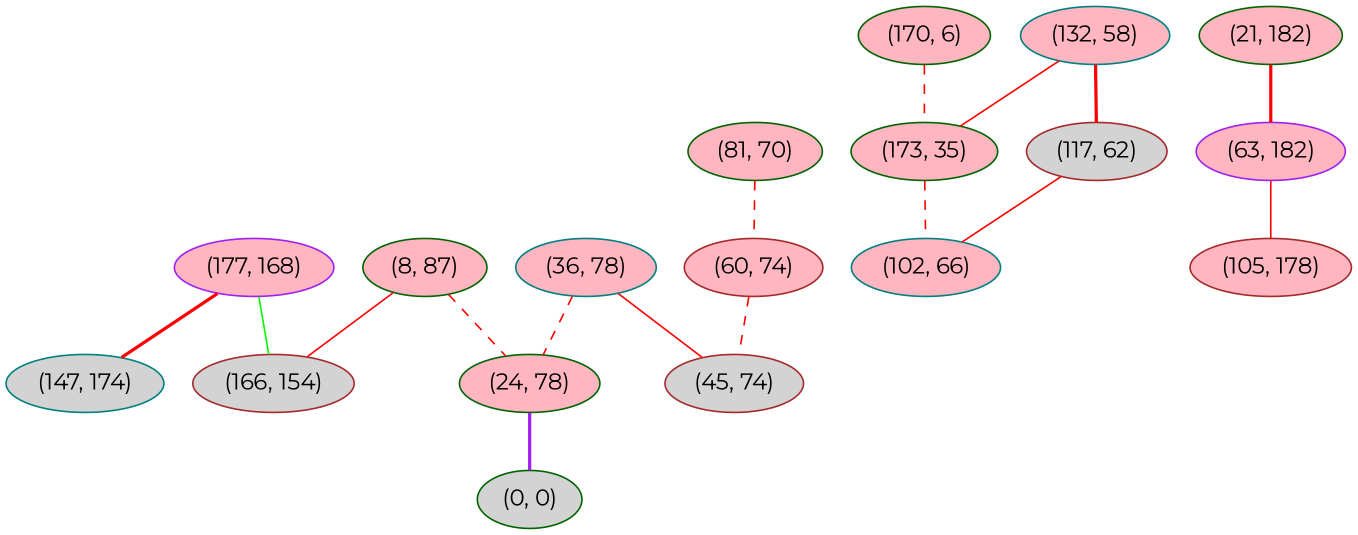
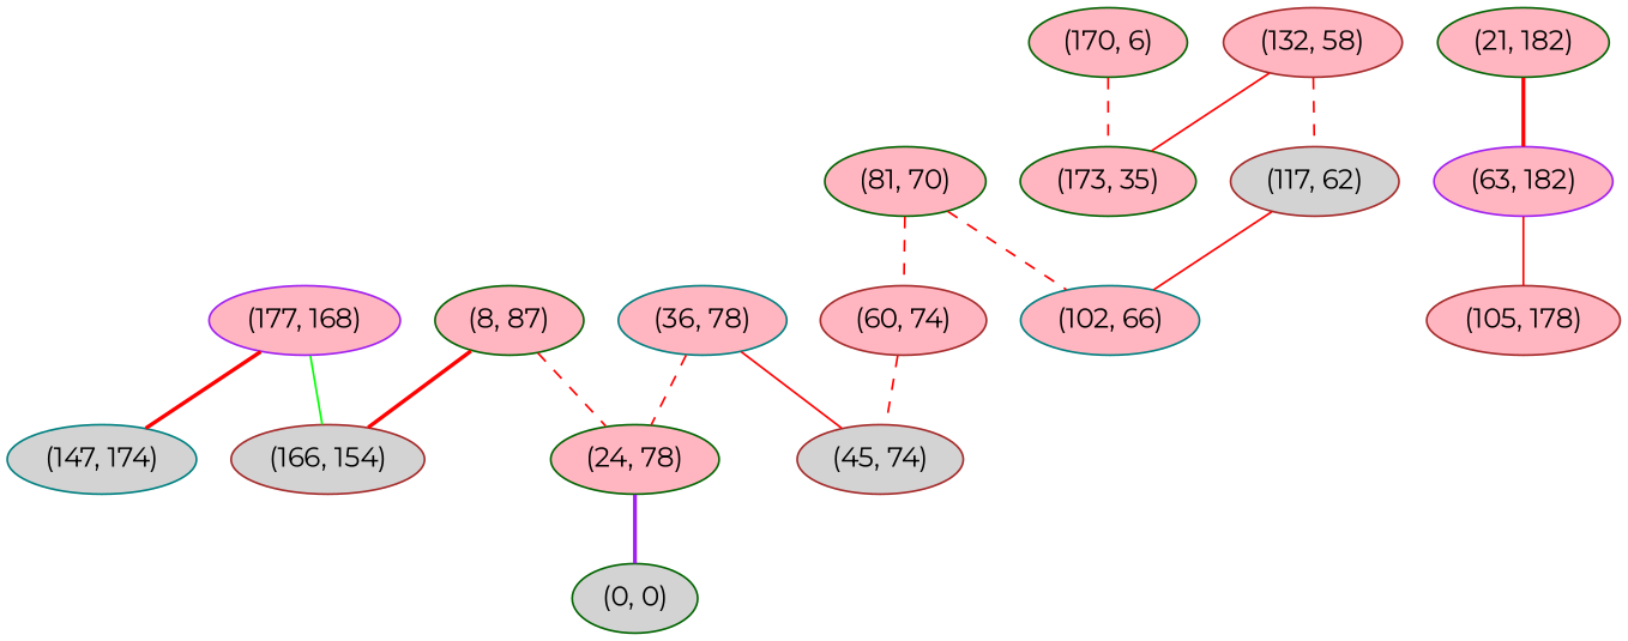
  graph {
    fontname=Montserrat
    node [color=darkgreen fillcolor=lightpink fontname=Montserrat style=filled]
    edge [color=red fontname=Montserrat style=dashed weight=1]
    "(177, 168)" [color=purple]
    "(147, 174)" [color=teal fillcolor=lightgrey]
    "(166, 154)" [color=brown fillcolor=lightgrey]
    "(170, 6)"
    "(173, 35)"
    "(60, 74)" [color=brown]
    "(81, 70)"
    "(102, 66)" [color=teal]
    "(45, 74)" [color=brown fillcolor=lightgrey]
    "(8, 87)"
    "(24, 78)"
    "(0, 0)" [fillcolor=lightgrey]
-   "(132, 58)" [color=teal]
+   "(132, 58)" [color=brown]
    "(117, 62)" [color=brown fillcolor=lightgrey]
    "(63, 182)" [color=purple]
    "(21, 182)"
    "(105, 178)" [color=brown]
    "(36, 78)" [color=teal]
    "(177, 168)" -- "(147, 174)" [style=bold]
    "(177, 168)" -- "(166, 154)" [color=green style=solid weight=2]
    "(170, 6)" -- "(173, 35)"
    "(60, 74)" -- "(45, 74)"
    "(81, 70)" -- "(60, 74)"
-   "(173, 35)" -- "(102, 66)"
-   "(8, 87)" -- "(166, 154)" [style=solid]
+   "(81, 70)" -- "(102, 66)"
+   "(8, 87)" -- "(166, 154)" [style=bold]
    "(8, 87)" -- "(24, 78)"
    "(24, 78)" -- "(0, 0)" [color=purple style=bold weight=4]
    "(132, 58)" -- "(173, 35)" [style=solid]
-   "(132, 58)" -- "(117, 62)" [style=bold]
+   "(132, 58)" -- "(117, 62)"
    "(117, 62)" -- "(102, 66)" [style=solid]
    "(63, 182)" -- "(105, 178)" [style=solid]
    "(21, 182)" -- "(63, 182)" [style=bold]
    "(36, 78)" -- "(45, 74)" [style=solid]
    "(36, 78)" -- "(24, 78)"
  }
